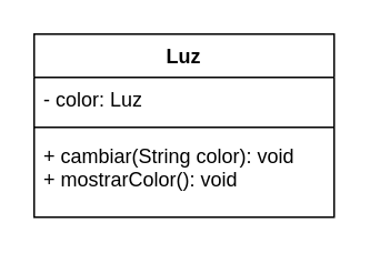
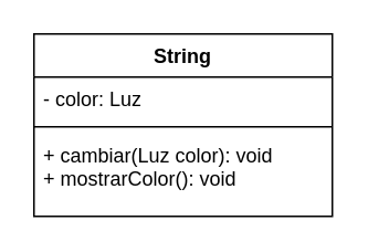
  <mxCell id="0" />
  <mxCell id="1" parent="0" />
- <mxCell id="2" value="Luz" style="swimlane;fontStyle=1;align=center;verticalAlign=top;childLayout=stackLayout;horizontal=1;startSize=26;horizontalStack=0;resizeParent=1;resizeParentMax=0;resizeLast=0;collapsible=1;marginBottom=0;whiteSpace=wrap;html=1;" vertex="1" parent="1"><mxGeometry x="20" y="20" width="180" height="110" as="geometry" /></mxCell>
+ <mxCell id="2" value="String" style="swimlane;fontStyle=1;align=center;verticalAlign=top;childLayout=stackLayout;horizontal=1;startSize=26;horizontalStack=0;resizeParent=1;resizeParentMax=0;resizeLast=0;collapsible=1;marginBottom=0;whiteSpace=wrap;html=1;" vertex="1" parent="1"><mxGeometry x="20" y="20" width="180" height="110" as="geometry" /></mxCell>
  <mxCell id="3" value="- color: Luz" style="text;strokeColor=none;fillColor=none;align=left;verticalAlign=top;spacingLeft=4;spacingRight=4;overflow=hidden;rotatable=0;points=[[0,0.5],[1,0.5]];portConstraint=eastwest;whiteSpace=wrap;html=1;" vertex="1" parent="2"><mxGeometry y="26" width="180" height="26" as="geometry" /></mxCell>
  <mxCell id="4" value="" style="line;strokeWidth=1;fillColor=none;align=left;verticalAlign=middle;spacingTop=-1;spacingLeft=3;spacingRight=3;rotatable=0;labelPosition=right;points=[];portConstraint=eastwest;strokeColor=inherit;" vertex="1" parent="2"><mxGeometry y="52" width="180" height="8" as="geometry" /></mxCell>
- <mxCell id="5" value="&lt;div&gt;+ cambiar(String color): void&lt;/div&gt;&lt;div&gt;+ mostrarColor(): void&lt;/div&gt;" style="text;strokeColor=none;fillColor=none;align=left;verticalAlign=top;spacingLeft=4;spacingRight=4;overflow=hidden;rotatable=0;points=[[0,0.5],[1,0.5]];portConstraint=eastwest;whiteSpace=wrap;html=1;" vertex="1" parent="2"><mxGeometry y="60" width="180" height="50" as="geometry" /></mxCell>
+ <mxCell id="5" value="&lt;div&gt;+ cambiar(Luz color): void&lt;/div&gt;&lt;div&gt;+ mostrarColor(): void&lt;/div&gt;" style="text;strokeColor=none;fillColor=none;align=left;verticalAlign=top;spacingLeft=4;spacingRight=4;overflow=hidden;rotatable=0;points=[[0,0.5],[1,0.5]];portConstraint=eastwest;whiteSpace=wrap;html=1;" vertex="1" parent="2"><mxGeometry y="60" width="180" height="50" as="geometry" /></mxCell>
